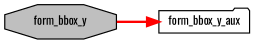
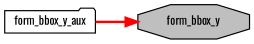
  digraph {
    rankdir=LR
    fontname=Oswald
    node [color=black fontname=Oswald fontsize=10 style=filled]
    n1 [fillcolor=grey75 fontcolor=black height=0.2 label=form_bbox_y shape=octagon width=0.4]
    n2 [fillcolor=white height=0.2 label=form_bbox_y_aux shape=folder width=0.4]
-   n1 -> n2 [color=red fontname=Oswald fontsize=10 labelfontname=Helvetica labelfontsize=10 style=bold]
+   n2 -> n1 [color=red fontname=Oswald fontsize=10 labelfontname=Helvetica labelfontsize=10 style=bold]
  }
